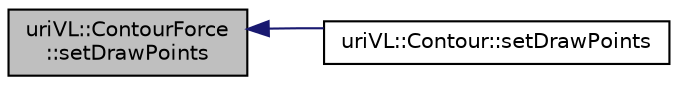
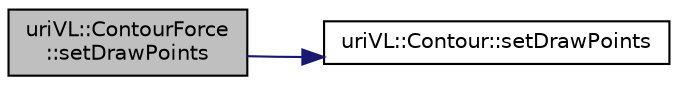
  digraph {
    rankdir=LR
    node [color=black fontname=Helvetica fontsize=10 shape=record style=filled]
    n1 [fillcolor=grey75 fontcolor=black height=0.2 label="uriVL::ContourForce\l::setDrawPoints" width=0.4]
    n2 [fillcolor=white height=0.2 label="uriVL::Contour::setDrawPoints" width=0.4]
-   n2 -> n1 [color=midnightblue fontname=Helvetica fontsize=10 labelfontname=Helvetica labelfontsize=10 style=solid]
+   n1 -> n2 [color=midnightblue fontname=Helvetica fontsize=10 labelfontname=Helvetica labelfontsize=10 style=solid]
  }
